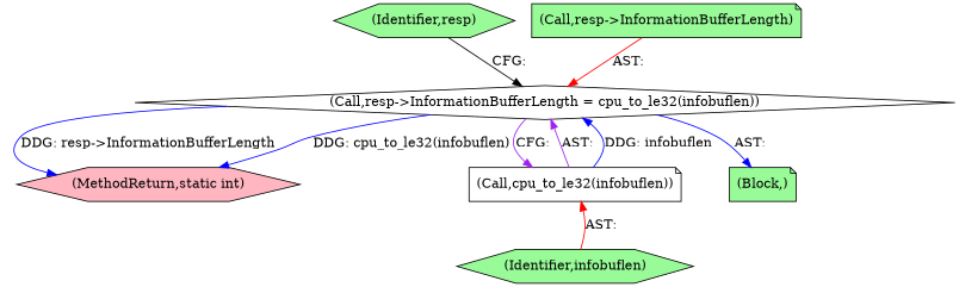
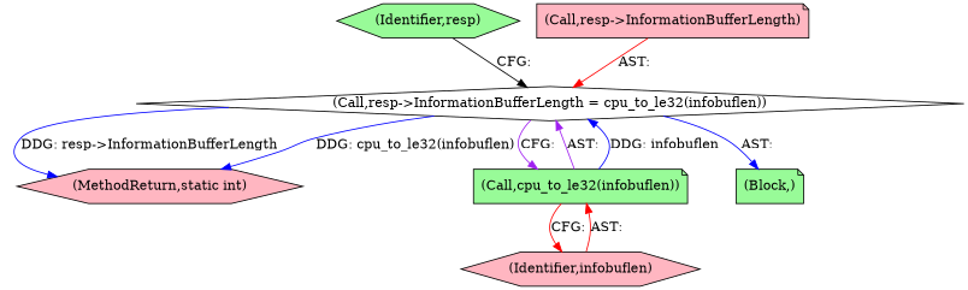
  digraph {
    node [fillcolor=palegreen shape=note style=filled]
    edge [color=blue]
    n1 [fillcolor=white label="(Call,resp->InformationBufferLength = cpu_to_le32(infobuflen))" shape=diamond]
-   n2 [fillcolor=white label="(Call,cpu_to_le32(infobuflen))"]
+   n2 [label="(Call,cpu_to_le32(infobuflen))"]
    n3 [fillcolor=lightpink label="(MethodReturn,static int)" shape=hexagon]
    n4 [label="(Block,)"]
-   n5 [label="(Identifier,infobuflen)" shape=hexagon]
+   n5 [fillcolor=lightpink label="(Identifier,infobuflen)" shape=hexagon]
    n6 [label="(Identifier,resp)" shape=hexagon]
-   n7 [label="(Call,resp->InformationBufferLength)"]
+   n7 [fillcolor=lightpink label="(Call,resp->InformationBufferLength)"]
    n1 -> n2 [color=purple label="CFG: "]
    n1 -> n3 [label="DDG: resp->InformationBufferLength"]
    n1 -> n3 [label="DDG: cpu_to_le32(infobuflen)"]
    n1 -> n4 [label="AST: "]
    n2 -> n1 [color=purple label="AST: "]
    n2 -> n1 [label="DDG: infobuflen"]
+   n2 -> n5 [color=red label="CFG: "]
    n5 -> n2 [color=red label="AST: "]
    n6 -> n1 [color=black label="CFG: "]
    n7 -> n1 [color=red label="AST: "]
  }
